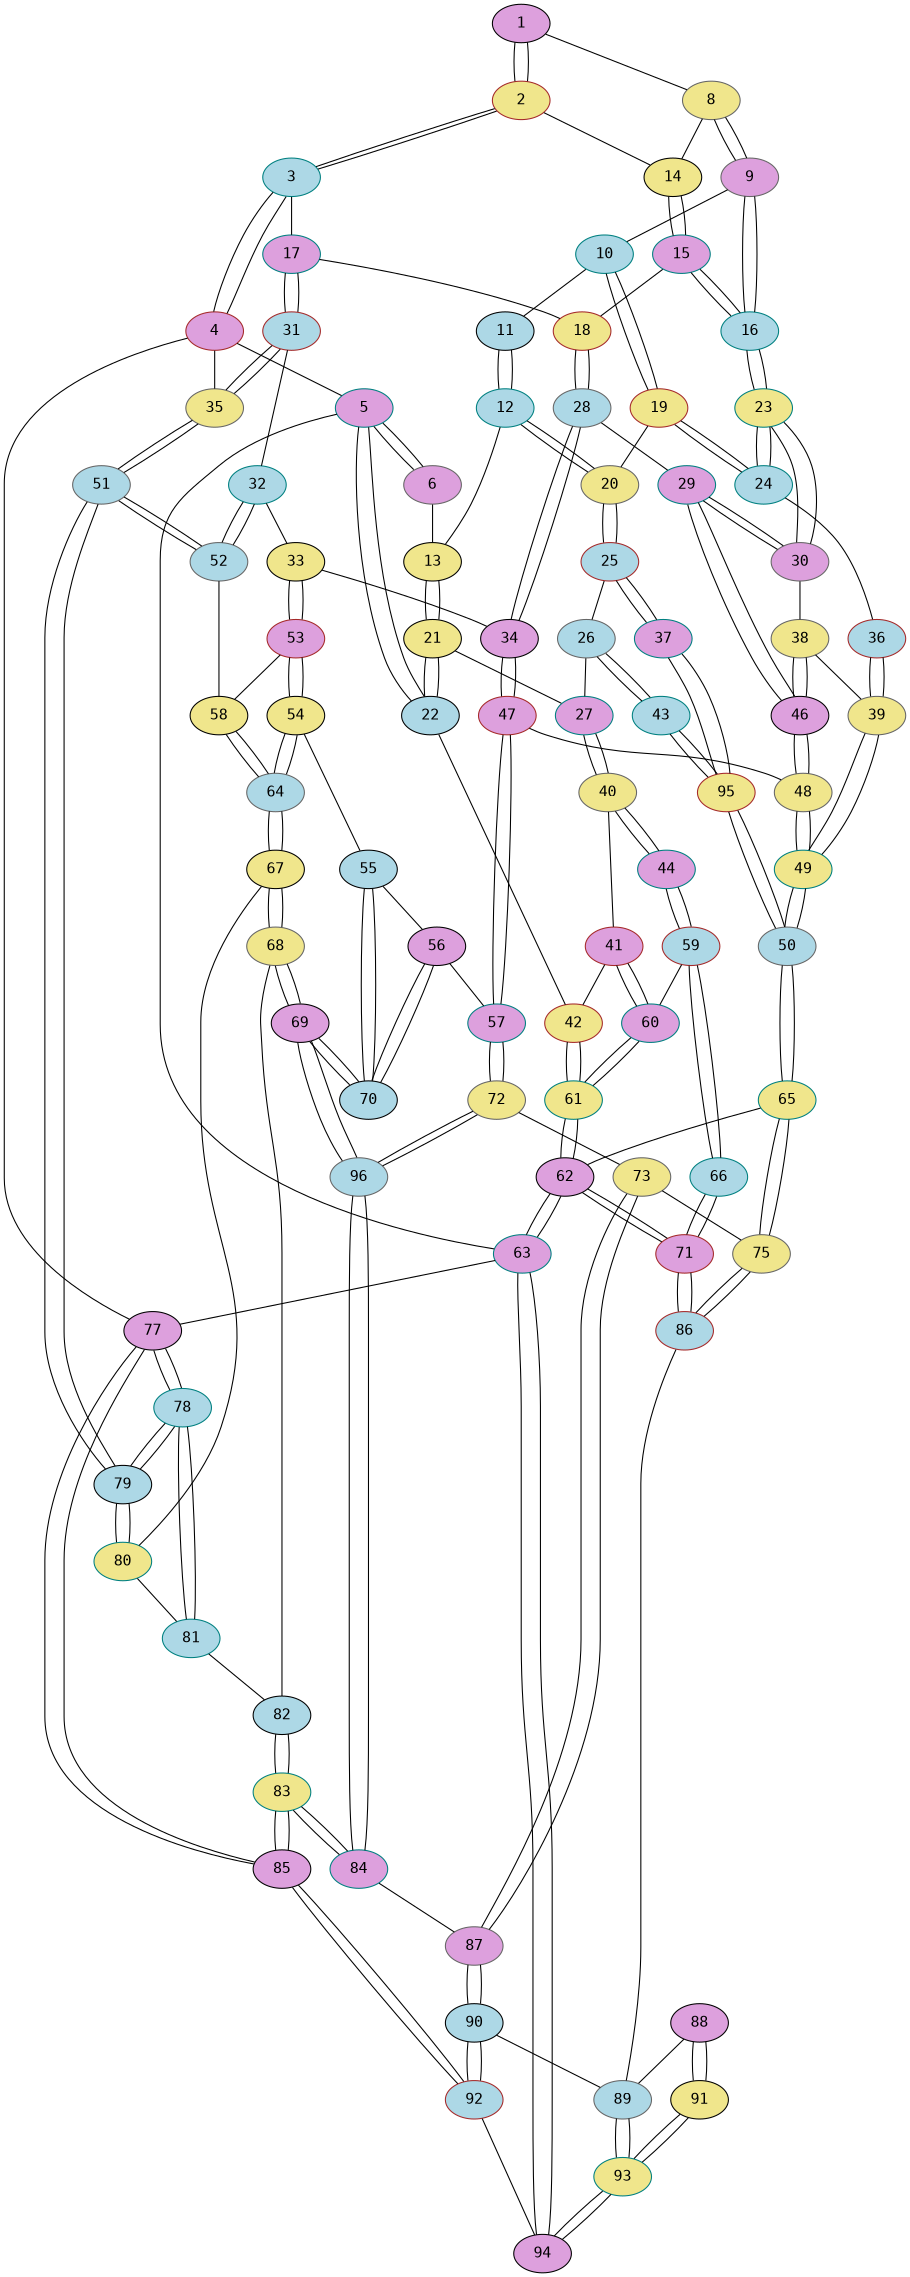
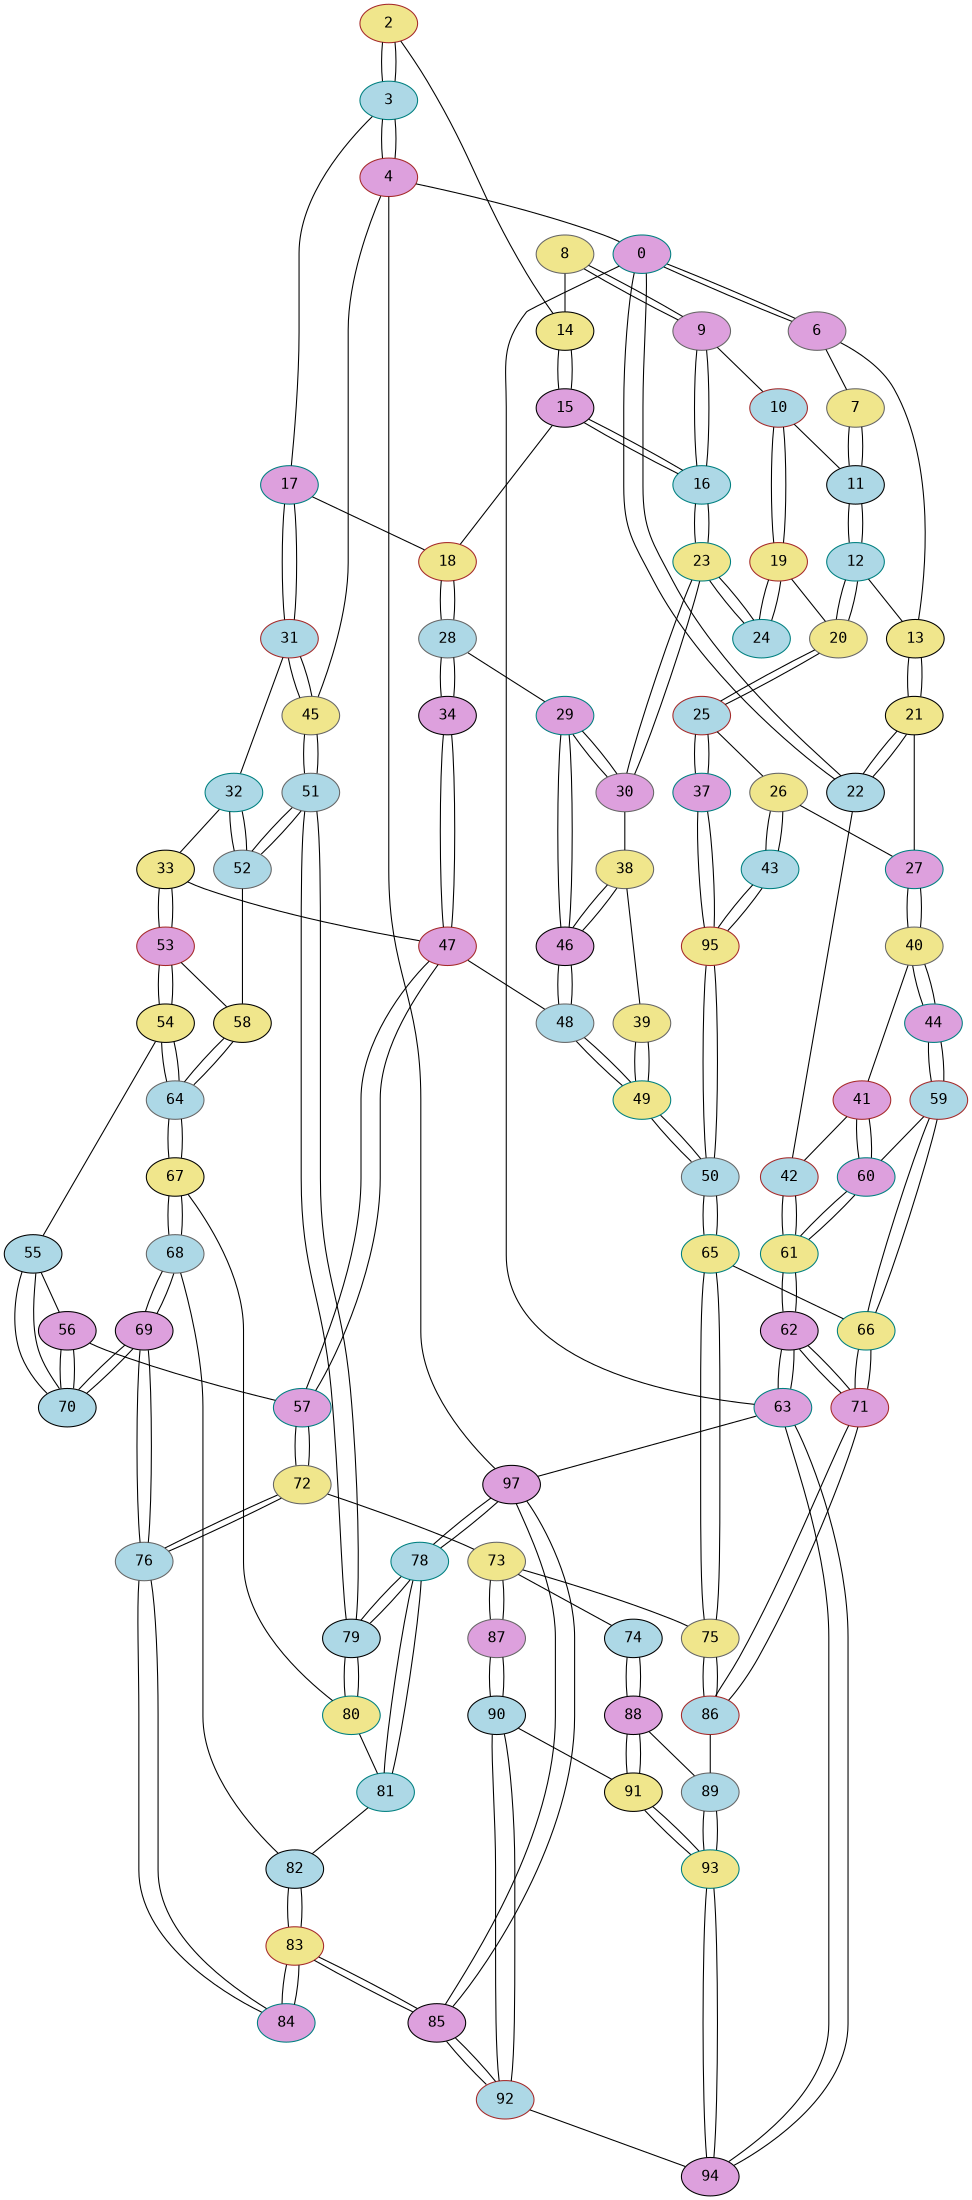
  graph {
    fontname="DejaVu Sans Mono"
    node [color=teal fillcolor=khaki fontname="DejaVu Sans Mono" style=filled]
    edge [fontname="DejaVu Sans Mono"]
-   1 [color=black fillcolor=plum]
    2 [color=brown]
    8 [color=gray40]
    3 [fillcolor=lightblue]
    14 [color=black]
    9 [color=gray40 fillcolor=plum]
    4 [color=brown fillcolor=plum]
    17 [fillcolor=plum]
-   15 [fillcolor=plum]
-   5 [fillcolor=plum]
-   35 [color=gray40]
-   77 [color=black fillcolor=plum]
+   15 [color=black fillcolor=plum]
+   5 [fillcolor=plum label=0]
+   35 [color=gray40 label=45]
+   77 [color=black fillcolor=plum label=97]
    18 [color=brown]
    31 [color=brown fillcolor=lightblue]
    6 [color=gray40 fillcolor=plum]
    22 [color=black fillcolor=lightblue]
    63 [fillcolor=plum]
    51 [color=gray40 fillcolor=lightblue]
    78 [fillcolor=lightblue]
    85 [color=black fillcolor=plum]
+   7 [color=gray40]
    13 [color=black]
-   42 [color=brown]
+   42 [color=brown fillcolor=lightblue]
    94 [color=black fillcolor=plum]
    11 [color=black fillcolor=lightblue]
    21 [color=black]
    12 [fillcolor=lightblue]
-   10 [fillcolor=lightblue]
+   10 [color=brown fillcolor=lightblue]
    16 [fillcolor=lightblue]
    19 [color=brown]
    23
    20 [color=gray40]
    24 [fillcolor=lightblue]
    25 [color=brown fillcolor=lightblue]
    27 [fillcolor=plum]
    28 [color=gray40 fillcolor=lightblue]
    30 [color=gray40 fillcolor=plum]
    32 [fillcolor=lightblue]
    29 [fillcolor=plum]
    34 [color=black fillcolor=plum]
-   36 [color=brown fillcolor=lightblue]
-   26 [color=gray40 fillcolor=lightblue]
+   26 [color=gray40]
    37 [fillcolor=plum]
    40 [color=gray40]
    61
    38 [color=gray40]
    39 [color=gray40]
    43 [fillcolor=lightblue]
    n49 [color=brown label=95]
    41 [color=brown fillcolor=plum]
    44 [fillcolor=plum]
    46 [color=black fillcolor=plum]
    47 [color=brown fillcolor=plum]
-   48 [color=gray40]
+   48 [color=gray40 fillcolor=lightblue]
    33 [color=black]
    52 [color=gray40 fillcolor=lightblue]
    53 [color=brown fillcolor=plum]
    58 [color=black]
    54 [color=black]
    57 [fillcolor=plum]
    79 [color=black fillcolor=lightblue]
    49
    50 [color=gray40 fillcolor=lightblue]
    60 [fillcolor=plum]
    59 [color=brown fillcolor=lightblue]
    62 [color=black fillcolor=plum]
-   66 [fillcolor=lightblue]
+   66
    65
    72 [color=gray40]
    75 [color=gray40]
    80
    64 [color=gray40 fillcolor=lightblue]
    55 [color=black fillcolor=lightblue]
    56 [color=black fillcolor=plum]
    70 [color=black fillcolor=lightblue]
    67 [color=black]
-   76 [color=gray40 fillcolor=lightblue label=96]
+   76 [color=gray40 fillcolor=lightblue]
    73 [color=gray40]
    71 [color=brown fillcolor=plum]
    86 [color=brown fillcolor=lightblue]
-   68 [color=gray40]
+   68 [color=gray40 fillcolor=lightblue]
    69 [color=black fillcolor=plum]
    82 [color=black fillcolor=lightblue]
    81 [fillcolor=lightblue]
-   83
+   83 [color=brown]
    84 [fillcolor=plum]
    89 [color=gray40 fillcolor=lightblue]
+   74 [color=black fillcolor=lightblue]
    87 [color=gray40 fillcolor=plum]
    88 [color=black fillcolor=plum]
    90 [color=black fillcolor=lightblue]
    91 [color=black]
    92 [color=brown fillcolor=lightblue]
    93
-   1 -- 2
-   1 -- 2
-   1 -- 8
    2 -- 3
    2 -- 3
    2 -- 14
    8 -- 14
    8 -- 9
    8 -- 9
    3 -- 4
    3 -- 4
    3 -- 17
    14 -- 15
    14 -- 15
    9 -- 10
    9 -- 16
    9 -- 16
    4 -- 5
    4 -- 35
    4 -- 77
    17 -- 18
    17 -- 31
    17 -- 31
    15 -- 18
    15 -- 16
    15 -- 16
    5 -- 6
    5 -- 6
    5 -- 22
    5 -- 22
    5 -- 63
    35 -- 51
    35 -- 51
    77 -- 78
    77 -- 78
    77 -- 85
    77 -- 85
    18 -- 28
    18 -- 28
    31 -- 35
    31 -- 35
    31 -- 32
+   6 -- 7
    6 -- 13
    22 -- 42
    63 -- 77
    63 -- 94
    63 -- 94
    51 -- 52
    51 -- 52
    51 -- 79
    51 -- 79
    78 -- 79
    78 -- 79
    78 -- 81
    78 -- 81
    85 -- 92
    85 -- 92
+   7 -- 11
+   7 -- 11
    13 -- 21
    13 -- 21
    42 -- 61
    42 -- 61
    11 -- 12
    11 -- 12
    21 -- 22
    21 -- 22
    21 -- 27
    12 -- 13
    12 -- 20
    12 -- 20
    10 -- 11
    10 -- 19
    10 -- 19
    16 -- 23
    16 -- 23
    19 -- 20
    19 -- 24
    19 -- 24
    23 -- 24
    23 -- 24
    23 -- 30
    23 -- 30
    20 -- 25
    20 -- 25
-   24 -- 36
    25 -- 26
    25 -- 37
    25 -- 37
    27 -- 40
    27 -- 40
    28 -- 29
    28 -- 34
    28 -- 34
    30 -- 38
    32 -- 33
    32 -- 52
    32 -- 52
    29 -- 30
    29 -- 30
    29 -- 46
    29 -- 46
    34 -- 47
    34 -- 47
-   36 -- 39
-   36 -- 39
    26 -- 27
    26 -- 43
    26 -- 43
    37 -- n49
    37 -- n49
    40 -- 41
    40 -- 44
    40 -- 44
    61 -- 62
    61 -- 62
    38 -- 39
    38 -- 46
    38 -- 46
    39 -- 49
    39 -- 49
    43 -- n49
    43 -- n49
    n49 -- 50
    n49 -- 50
    41 -- 42
    41 -- 60
    41 -- 60
    44 -- 59
    44 -- 59
    46 -- 48
    46 -- 48
    47 -- 48
    47 -- 57
    47 -- 57
    48 -- 49
    48 -- 49
-   33 -- 34
+   33 -- 47
    33 -- 53
    33 -- 53
    52 -- 58
    53 -- 58
    53 -- 54
    53 -- 54
    58 -- 64
    58 -- 64
    54 -- 64
    54 -- 64
    54 -- 55
    57 -- 72
    57 -- 72
    79 -- 80
    79 -- 80
    49 -- 50
    49 -- 50
    50 -- 65
    50 -- 65
    60 -- 61
    60 -- 61
    59 -- 60
    59 -- 66
    59 -- 66
    62 -- 63
    62 -- 63
    62 -- 71
    62 -- 71
    66 -- 71
    66 -- 71
-   65 -- 62
+   65 -- 66
    65 -- 75
    65 -- 75
    72 -- 76
    72 -- 76
    72 -- 73
    75 -- 86
    75 -- 86
    80 -- 81
    64 -- 67
    64 -- 67
    55 -- 56
    55 -- 70
    55 -- 70
    56 -- 57
    56 -- 70
    56 -- 70
    67 -- 80
    67 -- 68
    67 -- 68
    76 -- 84
    76 -- 84
    73 -- 75
+   73 -- 74
    73 -- 87
    73 -- 87
    71 -- 86
    71 -- 86
    86 -- 89
    68 -- 69
    68 -- 69
    68 -- 82
    69 -- 70
    69 -- 70
    69 -- 76
    69 -- 76
    82 -- 83
    82 -- 83
    81 -- 82
    83 -- 85
    83 -- 85
    83 -- 84
    83 -- 84
-   84 -- 87
    89 -- 93
    89 -- 93
+   74 -- 88
+   74 -- 88
    87 -- 90
    87 -- 90
    88 -- 89
    88 -- 91
    88 -- 91
-   90 -- 89
+   90 -- 91
    90 -- 92
    90 -- 92
    91 -- 93
    91 -- 93
    92 -- 94
    93 -- 94
    93 -- 94
  }
